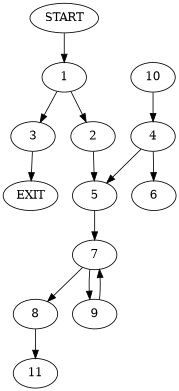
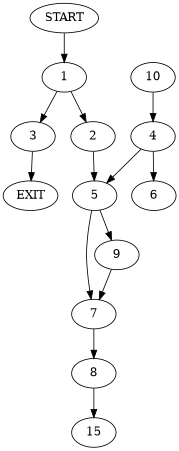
  digraph {
    n1 [label=START]
    1
    2
    3
    n5 [label=EXIT]
    5
    4
    6
    7
    8
    9
-   11
+   11 [label=15]
    10
    n1 -> 1
    1 -> 2
    1 -> 3
    2 -> 5
    3 -> n5
    5 -> 7
    4 -> 5
    4 -> 6
    7 -> 8
-   7 -> 9
+   5 -> 9
    8 -> 11
    9 -> 7
    10 -> 4
  }
